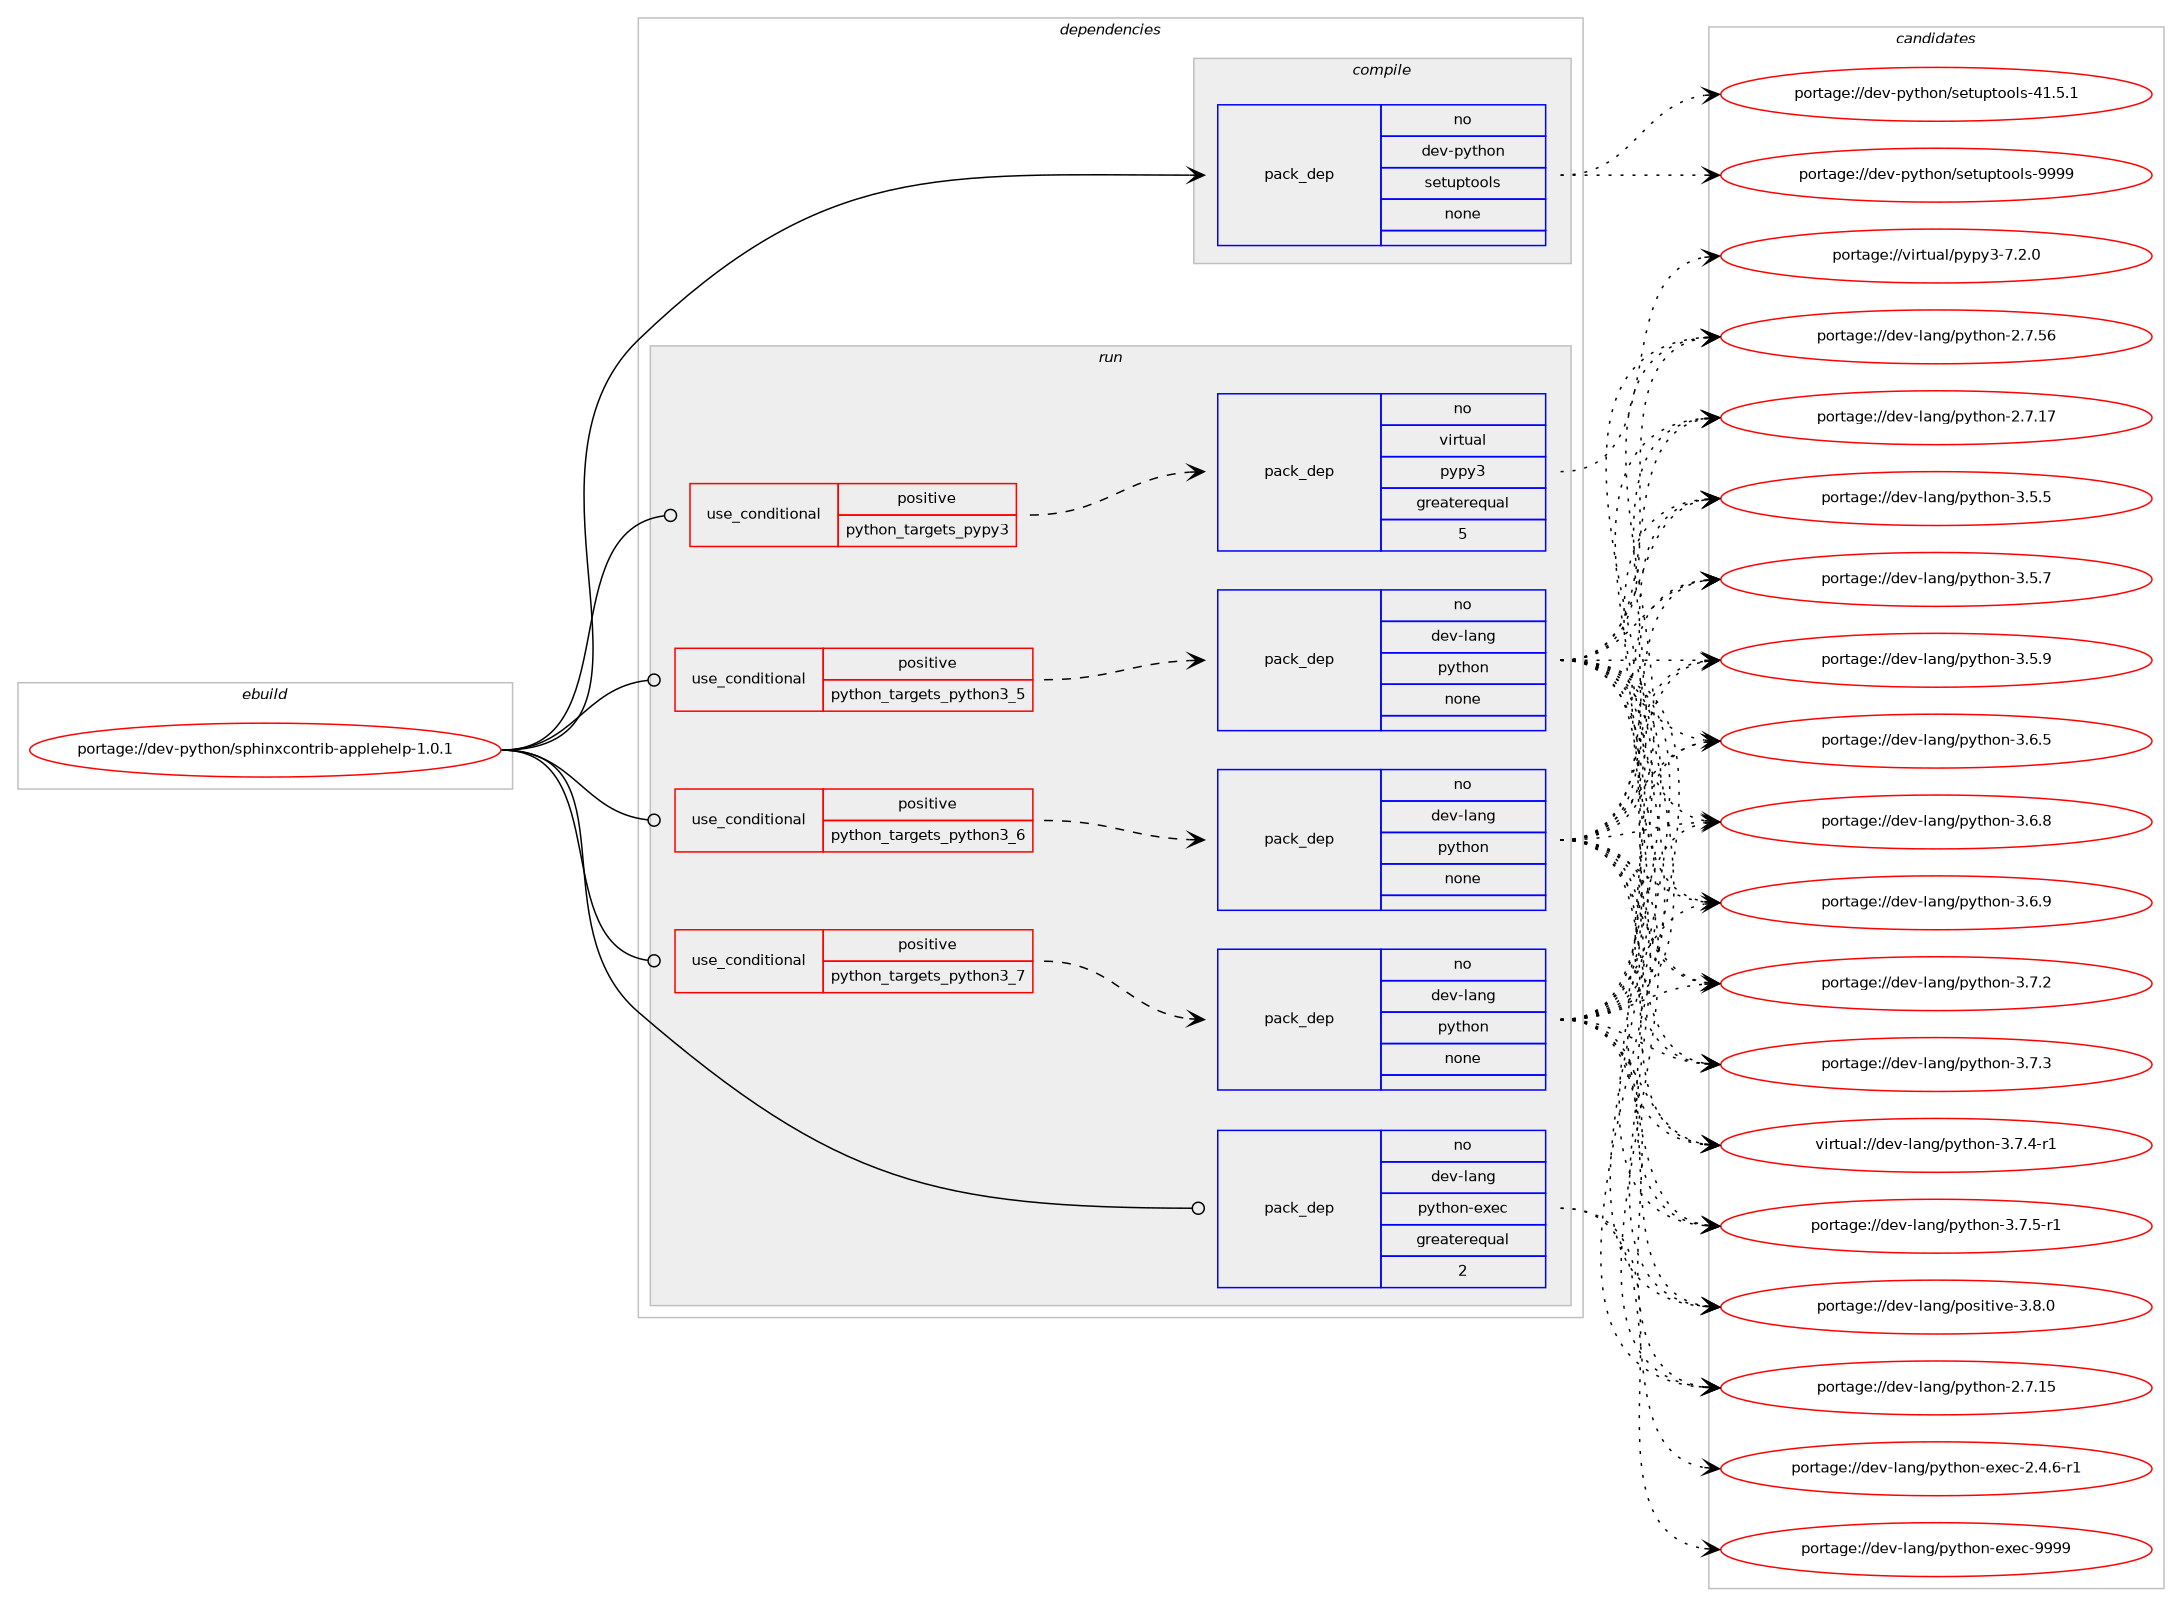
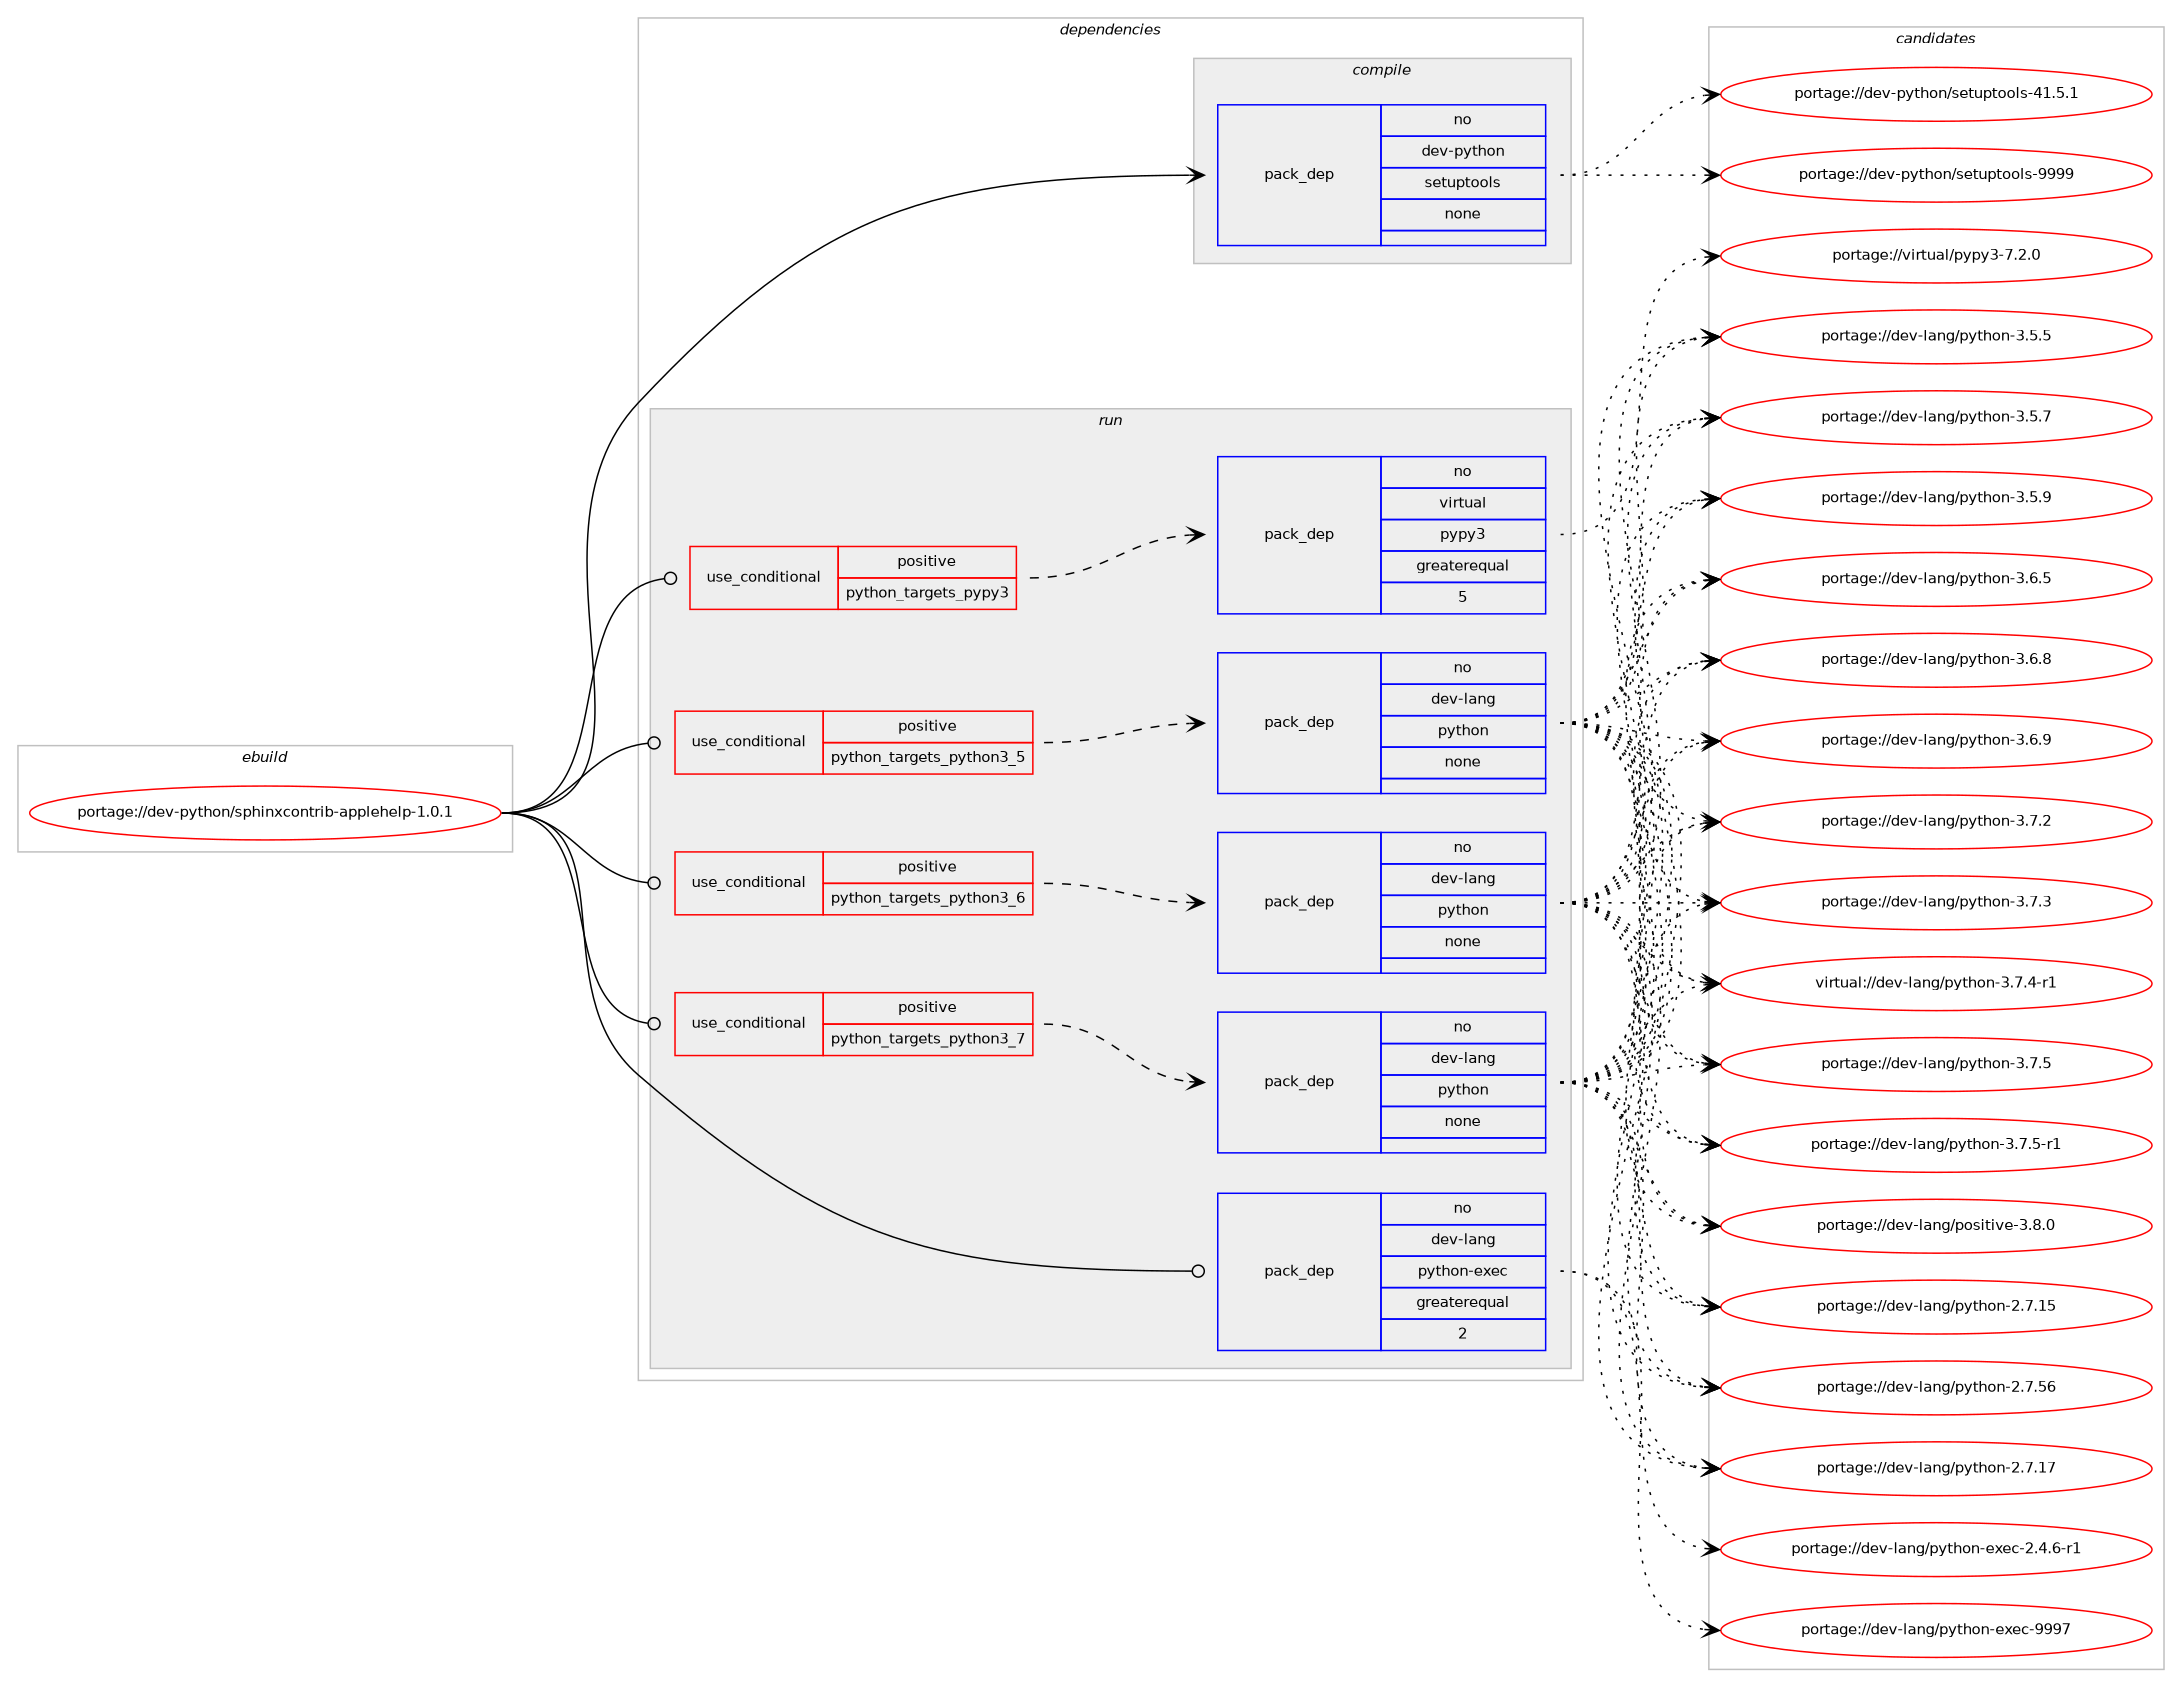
  digraph {
    compound=true
    concentrate=true
    fontname=Helvetica
    fontsize=10
    newrank=true
    rankdir=LR
    ranksep=1.5
    node [color=red fontname=Helvetica fontsize=10]
    edge [arrowhead=vee headport=w style=dotted tailport=e weight=100]
    n1 [label="portage://dev-python/sphinxcontrib-applehelp-1.0.1" width=4]
    n2 [color=blue label=<<TABLE BORDER="0" CELLBORDER="1" CELLSPACING="0" CELLPADDING="4" WIDTH="220"><TR><TD ROWSPAN="6" CELLPADDING="30">pack_dep</TD></TR><TR><TD WIDTH="110">no</TD></TR><TR><TD>dev-python</TD></TR><TR><TD>setuptools</TD></TR><TR><TD>none</TD></TR><TR><TD></TD></TR></TABLE>> shape=none]
    n3 [color=blue label=<<TABLE BORDER="0" CELLBORDER="1" CELLSPACING="0" CELLPADDING="4" WIDTH="220"><TR><TD ROWSPAN="6" CELLPADDING="30">pack_dep</TD></TR><TR><TD WIDTH="110">no</TD></TR><TR><TD>virtual</TD></TR><TR><TD>pypy3</TD></TR><TR><TD>greaterequal</TD></TR><TR><TD>5</TD></TR></TABLE>> shape=none]
    n4 [label=<<TABLE BORDER="0" CELLBORDER="1" CELLSPACING="0" CELLPADDING="4"><TR><TD ROWSPAN="3" CELLPADDING="10">use_conditional</TD></TR><TR><TD>positive</TD></TR><TR><TD>python_targets_pypy3</TD></TR></TABLE>> shape=none]
    n5 [color=blue label=<<TABLE BORDER="0" CELLBORDER="1" CELLSPACING="0" CELLPADDING="4" WIDTH="220"><TR><TD ROWSPAN="6" CELLPADDING="30">pack_dep</TD></TR><TR><TD WIDTH="110">no</TD></TR><TR><TD>dev-lang</TD></TR><TR><TD>python</TD></TR><TR><TD>none</TD></TR><TR><TD></TD></TR></TABLE>> shape=none]
    n6 [label=<<TABLE BORDER="0" CELLBORDER="1" CELLSPACING="0" CELLPADDING="4"><TR><TD ROWSPAN="3" CELLPADDING="10">use_conditional</TD></TR><TR><TD>positive</TD></TR><TR><TD>python_targets_python3_5</TD></TR></TABLE>> shape=none]
    n7 [color=blue label=<<TABLE BORDER="0" CELLBORDER="1" CELLSPACING="0" CELLPADDING="4" WIDTH="220"><TR><TD ROWSPAN="6" CELLPADDING="30">pack_dep</TD></TR><TR><TD WIDTH="110">no</TD></TR><TR><TD>dev-lang</TD></TR><TR><TD>python</TD></TR><TR><TD>none</TD></TR><TR><TD></TD></TR></TABLE>> shape=none]
    n8 [label=<<TABLE BORDER="0" CELLBORDER="1" CELLSPACING="0" CELLPADDING="4"><TR><TD ROWSPAN="3" CELLPADDING="10">use_conditional</TD></TR><TR><TD>positive</TD></TR><TR><TD>python_targets_python3_6</TD></TR></TABLE>> shape=none]
    n9 [color=blue label=<<TABLE BORDER="0" CELLBORDER="1" CELLSPACING="0" CELLPADDING="4" WIDTH="220"><TR><TD ROWSPAN="6" CELLPADDING="30">pack_dep</TD></TR><TR><TD WIDTH="110">no</TD></TR><TR><TD>dev-lang</TD></TR><TR><TD>python</TD></TR><TR><TD>none</TD></TR><TR><TD></TD></TR></TABLE>> shape=none]
    n10 [label=<<TABLE BORDER="0" CELLBORDER="1" CELLSPACING="0" CELLPADDING="4"><TR><TD ROWSPAN="3" CELLPADDING="10">use_conditional</TD></TR><TR><TD>positive</TD></TR><TR><TD>python_targets_python3_7</TD></TR></TABLE>> shape=none]
    n11 [color=blue label=<<TABLE BORDER="0" CELLBORDER="1" CELLSPACING="0" CELLPADDING="4" WIDTH="220"><TR><TD ROWSPAN="6" CELLPADDING="30">pack_dep</TD></TR><TR><TD WIDTH="110">no</TD></TR><TR><TD>dev-lang</TD></TR><TR><TD>python-exec</TD></TR><TR><TD>greaterequal</TD></TR><TR><TD>2</TD></TR></TABLE>> shape=none]
    n12 [label="portage://dev-python/setuptools-41.5.1" width=4]
    n13 [label="portage://dev-python/setuptools-9999" width=4]
    n14 [label="portage://virtual/pypy3-7.2.0" width=4]
    n15 [label="portage://dev-lang/python-2.7.15" width=4]
    n16 [label="portage://dev-lang/python-2.7.56" width=4]
    n17 [label="portage://dev-lang/python-2.7.17" width=4]
    n18 [label="portage://dev-lang/python-3.5.5" width=4]
    n19 [label="portage://dev-lang/python-3.5.7" width=4]
    n20 [label="portage://dev-lang/python-3.5.9" width=4]
    n21 [label="portage://dev-lang/python-3.6.5" width=4]
    n22 [label="portage://dev-lang/python-3.6.8" width=4]
    n23 [label="portage://dev-lang/python-3.6.9" width=4]
    n24 [label="portage://dev-lang/python-3.7.2" width=4]
    n25 [label="portage://dev-lang/python-3.7.3" width=4]
    n26 [label="virtual://dev-lang/python-3.7.4-r1" width=4]
+   n27 [label="portage://dev-lang/python-3.7.5" width=4]
    n28 [label="portage://dev-lang/python-3.7.5-r1" width=4]
    n29 [label="portage://dev-lang/positive-3.8.0" width=4]
    n30 [label="portage://dev-lang/python-exec-2.4.6-r1" width=4]
-   n31 [label="portage://dev-lang/python-exec-9999" width=4]
+   n31 [label="portage://dev-lang/python-exec-9997" width=4]
    subgraph cluster_1 {
      color=gray
      label=<<i>ebuild</i>>
      rank=same
      n1
    }
    subgraph cluster_2 {
      color=gray
      label=<<i>dependencies</i>>
      subgraph cluster_3 {
        color=gray
        fillcolor="#eeeeee"
        label=<<i>compile</i>>
        style=filled
        subgraph sub_4 {
          color=gray
          fillcolor="#eeeeee"
          label=<<i>compile</i>>
          style=filled
          n2
        }
      }
      subgraph cluster_5 {
        color=gray
        fillcolor="#eeeeee"
        label=<<i>compile and run</i>>
        style=filled
      }
      subgraph cluster_6 {
        color=gray
        fillcolor="#eeeeee"
        label=<<i>run</i>>
        style=filled
        subgraph sub_7 {
          color=gray
          fillcolor="#eeeeee"
          label=<<i>run</i>>
          style=filled
          n4
          subgraph sub_8 {
            color=gray
            fillcolor="#eeeeee"
            label=<<i>run</i>>
            style=filled
            n3
          }
        }
        subgraph sub_9 {
          color=gray
          fillcolor="#eeeeee"
          label=<<i>run</i>>
          style=filled
          n6
          subgraph sub_10 {
            color=gray
            fillcolor="#eeeeee"
            label=<<i>run</i>>
            style=filled
            n5
          }
        }
        subgraph sub_11 {
          color=gray
          fillcolor="#eeeeee"
          label=<<i>run</i>>
          style=filled
          n8
          subgraph sub_12 {
            color=gray
            fillcolor="#eeeeee"
            label=<<i>run</i>>
            style=filled
            n7
          }
        }
        subgraph sub_13 {
          color=gray
          fillcolor="#eeeeee"
          label=<<i>run</i>>
          style=filled
          n10
          subgraph sub_14 {
            color=gray
            fillcolor="#eeeeee"
            label=<<i>run</i>>
            style=filled
            n9
          }
        }
        subgraph sub_15 {
          color=gray
          fillcolor="#eeeeee"
          label=<<i>run</i>>
          style=filled
          n11
        }
      }
    }
    subgraph cluster_16 {
      color=gray
      label=<<i>candidates</i>>
      rank=same
      subgraph sub_17 {
        color=black
        label=<<i>candidates</i>>
        nodesep=1
        rank=same
        n12
        n13
      }
      subgraph sub_18 {
        color=black
        label=<<i>candidates</i>>
        nodesep=1
        rank=same
        n14
      }
      subgraph sub_19 {
        color=black
        label=<<i>candidates</i>>
        nodesep=1
        rank=same
        n15
        n16
        n17
        n18
        n19
        n20
        n21
        n22
        n23
        n24
        n25
        n26
+       n27
        n28
        n29
      }
      subgraph sub_20 {
        color=black
        label=<<i>candidates</i>>
        nodesep=1
        rank=same
        n15
        n16
        n17
        n18
        n19
        n20
        n21
        n22
        n23
        n24
        n25
        n26
+       n27
        n28
        n29
      }
      subgraph sub_21 {
        color=black
        label=<<i>candidates</i>>
        nodesep=1
        rank=same
        n15
        n16
        n17
        n18
        n19
        n20
        n21
        n22
        n23
        n24
        n25
        n26
+       n27
        n28
        n29
      }
      subgraph sub_22 {
        color=black
        label=<<i>candidates</i>>
        nodesep=1
        rank=same
        n30
        n31
      }
    }
    n1 -> n2 [style=solid weight=20]
    n1 -> n4 [arrowhead=odot style=solid weight=20]
    n1 -> n6 [arrowhead=odot style=solid weight=20]
    n1 -> n8 [arrowhead=odot style=solid weight=20]
    n1 -> n10 [arrowhead=odot style=solid weight=20]
    n1 -> n11 [arrowhead=odot style=solid weight=20]
    n2 -> n12
    n2 -> n13
    n3 -> n14
    n4 -> n3 [style=dashed weight=20]
    n5 -> n15
    n5 -> n16
    n5 -> n17
    n5 -> n18
    n5 -> n19
    n5 -> n20
    n5 -> n21
    n5 -> n22
    n5 -> n23
    n5 -> n24
    n5 -> n25
    n5 -> n26
+   n5 -> n27
    n5 -> n28
    n5 -> n29
    n6 -> n5 [style=dashed weight=20]
    n7 -> n15
    n7 -> n16
    n7 -> n17
    n7 -> n18
    n7 -> n19
    n7 -> n20
    n7 -> n21
    n7 -> n22
    n7 -> n23
    n7 -> n24
    n7 -> n25
    n7 -> n26
+   n7 -> n27
    n7 -> n28
    n7 -> n29
    n8 -> n7 [style=dashed weight=20]
    n9 -> n15
    n9 -> n16
    n9 -> n17
    n9 -> n18
    n9 -> n19
    n9 -> n20
    n9 -> n21
    n9 -> n22
    n9 -> n23
    n9 -> n24
    n9 -> n25
    n9 -> n26
+   n9 -> n27
    n9 -> n28
    n9 -> n29
    n10 -> n9 [style=dashed weight=20]
    n11 -> n30
    n11 -> n31
  }
